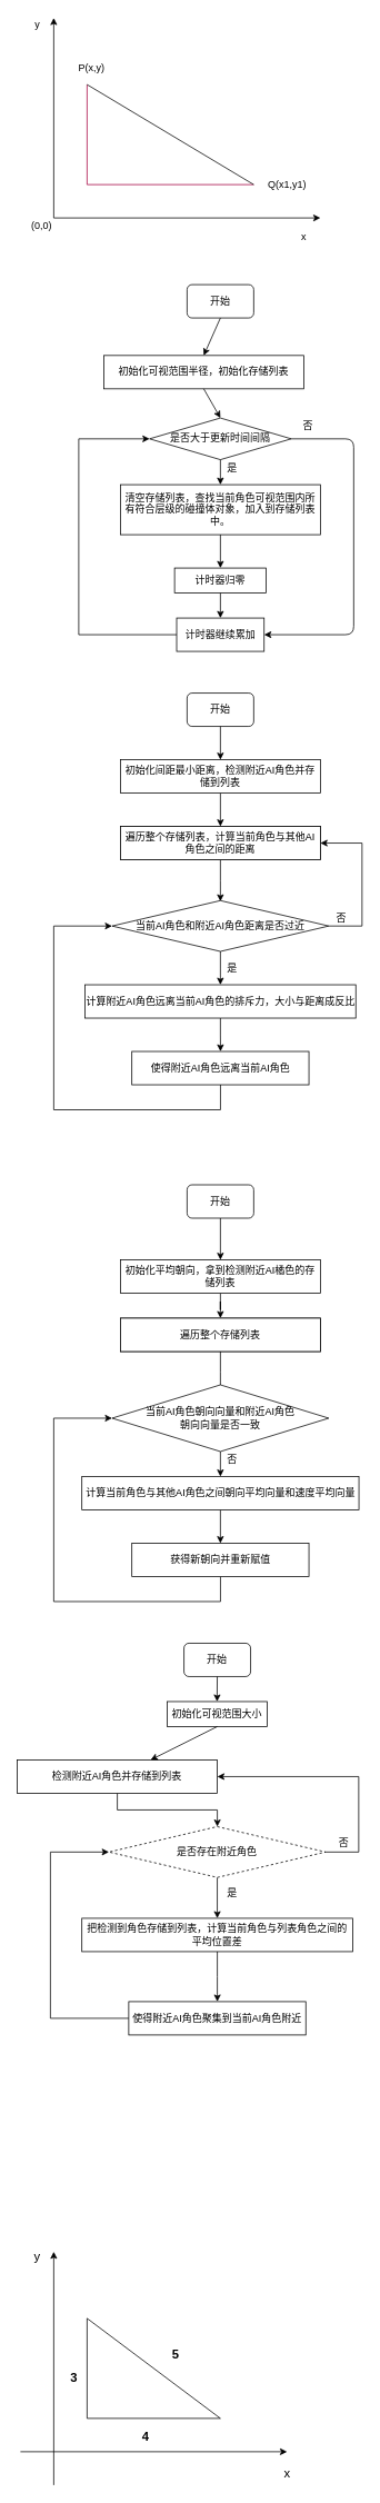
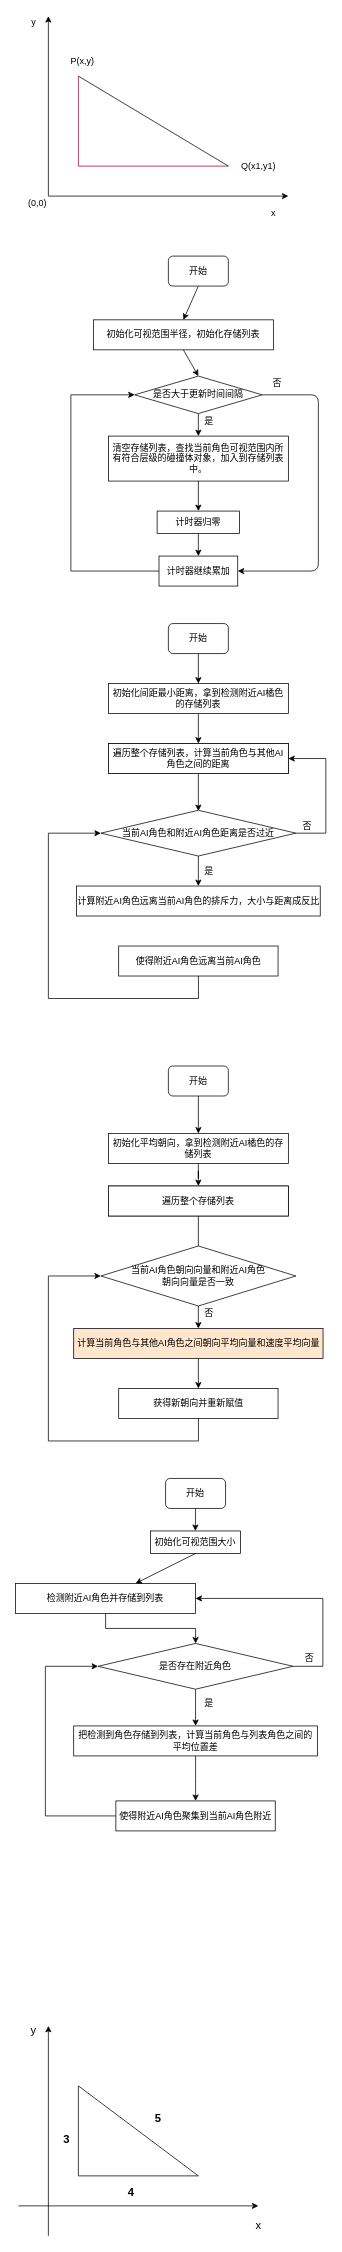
  <mxCell id="0" />
  <mxCell id="1" parent="0" />
  <mxCell id="2" value="" style="endArrow=classic;html=1;" parent="1" edge="1"><mxGeometry width="50" height="50" relative="1" as="geometry"><mxPoint x="64" y="261" as="sourcePoint" /><mxPoint x="64" y="21" as="targetPoint" /></mxGeometry></mxCell>
  <mxCell id="3" value="" style="endArrow=classic;html=1;" parent="1" edge="1"><mxGeometry width="50" height="50" relative="1" as="geometry"><mxPoint x="64" y="261" as="sourcePoint" /><mxPoint x="384" y="261" as="targetPoint" /></mxGeometry></mxCell>
  <mxCell id="4" value="" style="endArrow=none;html=1;fillColor=#d80073;strokeColor=#A50040;" parent="1" edge="1"><mxGeometry width="50" height="50" relative="1" as="geometry"><mxPoint x="104" y="221" as="sourcePoint" /><mxPoint x="304" y="221" as="targetPoint" /></mxGeometry></mxCell>
  <mxCell id="5" value="" style="endArrow=none;html=1;fillColor=#d80073;strokeColor=#A50040;" parent="1" edge="1"><mxGeometry width="50" height="50" relative="1" as="geometry"><mxPoint x="104" y="221" as="sourcePoint" /><mxPoint x="104" y="101" as="targetPoint" /></mxGeometry></mxCell>
  <mxCell id="6" value="" style="endArrow=none;html=1;" parent="1" edge="1"><mxGeometry width="50" height="50" relative="1" as="geometry"><mxPoint x="304" y="221" as="sourcePoint" /><mxPoint x="104" y="101" as="targetPoint" /></mxGeometry></mxCell>
  <mxCell id="7" value="P(x,y)" style="text;html=1;align=center;verticalAlign=middle;resizable=0;points=[];autosize=1;" parent="1" vertex="1"><mxGeometry x="84" y="71" width="50" height="20" as="geometry" /></mxCell>
  <mxCell id="8" value="Q(x1,y1)" style="text;html=1;align=center;verticalAlign=middle;resizable=0;points=[];autosize=1;" parent="1" vertex="1"><mxGeometry x="314" y="211" width="60" height="20" as="geometry" /></mxCell>
  <mxCell id="9" value="y" style="text;html=1;align=center;verticalAlign=middle;resizable=0;points=[];autosize=1;" parent="1" vertex="1"><mxGeometry x="34" y="20" width="20" height="20" as="geometry" /></mxCell>
  <mxCell id="10" value="x" style="text;html=1;align=center;verticalAlign=middle;resizable=0;points=[];autosize=1;" parent="1" vertex="1"><mxGeometry x="354" y="274" width="20" height="20" as="geometry" /></mxCell>
  <mxCell id="11" value="(0,0)" style="text;html=1;align=center;verticalAlign=middle;resizable=0;points=[];autosize=1;" parent="1" vertex="1"><mxGeometry x="29" y="261" width="40" height="20" as="geometry" /></mxCell>
  <mxCell id="12" value="开始" style="rounded=1;whiteSpace=wrap;html=1;" parent="1" vertex="1"><mxGeometry x="224" y="341" width="80" height="40" as="geometry" /></mxCell>
  <mxCell id="13" value="初始化可视范围半径，初始化存储列表" style="rounded=0;whiteSpace=wrap;html=1;" parent="1" vertex="1"><mxGeometry x="124" y="426" width="240" height="40" as="geometry" /></mxCell>
  <mxCell id="14" value="是否大于更新时间间隔" style="rhombus;whiteSpace=wrap;html=1;" parent="1" vertex="1"><mxGeometry x="179" y="501" width="170" height="50" as="geometry" /></mxCell>
  <mxCell id="15" value="" style="endArrow=classic;html=1;exitX=0.5;exitY=1;exitDx=0;exitDy=0;entryX=0.5;entryY=0;entryDx=0;entryDy=0;" parent="1" source="12" target="13" edge="1"><mxGeometry width="50" height="50" relative="1" as="geometry"><mxPoint x="254" y="661" as="sourcePoint" /><mxPoint x="304" y="611" as="targetPoint" /></mxGeometry></mxCell>
  <mxCell id="16" value="" style="endArrow=classic;html=1;exitX=0.5;exitY=1;exitDx=0;exitDy=0;entryX=0.5;entryY=0;entryDx=0;entryDy=0;" parent="1" source="13" target="14" edge="1"><mxGeometry width="50" height="50" relative="1" as="geometry"><mxPoint x="254" y="661" as="sourcePoint" /><mxPoint x="304" y="611" as="targetPoint" /></mxGeometry></mxCell>
  <mxCell id="17" value="" style="endArrow=classic;html=1;exitX=0.5;exitY=1;exitDx=0;exitDy=0;" parent="1" source="14" edge="1"><mxGeometry width="50" height="50" relative="1" as="geometry"><mxPoint x="254" y="661" as="sourcePoint" /><mxPoint x="264" y="581" as="targetPoint" /></mxGeometry></mxCell>
  <mxCell id="18" value="是" style="text;html=1;align=center;verticalAlign=middle;resizable=0;points=[];autosize=1;" parent="1" vertex="1"><mxGeometry x="263" y="551" width="30" height="20" as="geometry" /></mxCell>
  <mxCell id="19" value="清空存储列表，查找当前角色可视范围内所有符合层级的碰撞体对象，加入到存储列表中。" style="rounded=0;whiteSpace=wrap;html=1;" parent="1" vertex="1"><mxGeometry x="144" y="581" width="240" height="60" as="geometry" /></mxCell>
  <mxCell id="20" value="计时器归零" style="rounded=0;whiteSpace=wrap;html=1;" parent="1" vertex="1"><mxGeometry x="209" y="681" width="110" height="30" as="geometry" /></mxCell>
  <mxCell id="21" value="" style="endArrow=classic;html=1;exitX=0.5;exitY=1;exitDx=0;exitDy=0;entryX=0.5;entryY=0;entryDx=0;entryDy=0;" parent="1" source="19" target="20" edge="1"><mxGeometry width="50" height="50" relative="1" as="geometry"><mxPoint x="254" y="661" as="sourcePoint" /><mxPoint x="304" y="611" as="targetPoint" /></mxGeometry></mxCell>
  <mxCell id="22" value="" style="edgeStyle=orthogonalEdgeStyle;rounded=0;orthogonalLoop=1;jettySize=auto;html=1;entryX=0;entryY=0.5;entryDx=0;entryDy=0;" parent="1" source="23" target="14" edge="1"><mxGeometry relative="1" as="geometry"><mxPoint x="44" y="491" as="targetPoint" /><Array as="points"><mxPoint x="94" y="761" /><mxPoint x="94" y="526" /></Array></mxGeometry></mxCell>
  <mxCell id="23" value="计时器继续累加" style="rounded=0;whiteSpace=wrap;html=1;" parent="1" vertex="1"><mxGeometry x="211.5" y="741" width="105" height="40" as="geometry" /></mxCell>
  <mxCell id="24" value="" style="endArrow=classic;html=1;exitX=0.5;exitY=1;exitDx=0;exitDy=0;entryX=0.5;entryY=0;entryDx=0;entryDy=0;" parent="1" source="20" target="23" edge="1"><mxGeometry width="50" height="50" relative="1" as="geometry"><mxPoint x="254" y="661" as="sourcePoint" /><mxPoint x="304" y="611" as="targetPoint" /></mxGeometry></mxCell>
  <mxCell id="25" value="" style="endArrow=classic;html=1;entryX=1;entryY=0.5;entryDx=0;entryDy=0;exitX=1;exitY=0.5;exitDx=0;exitDy=0;" parent="1" source="14" target="23" edge="1"><mxGeometry width="50" height="50" relative="1" as="geometry"><mxPoint x="464" y="761" as="sourcePoint" /><mxPoint x="304" y="611" as="targetPoint" /><Array as="points"><mxPoint x="424" y="526" /><mxPoint x="424" y="761" /></Array></mxGeometry></mxCell>
  <mxCell id="26" value="否" style="text;html=1;align=center;verticalAlign=middle;resizable=0;points=[];autosize=1;" parent="1" vertex="1"><mxGeometry x="354" y="501" width="30" height="20" as="geometry" /></mxCell>
  <mxCell id="27" value="开始" style="rounded=1;whiteSpace=wrap;html=1;" parent="1" vertex="1"><mxGeometry x="224" y="831" width="80" height="40" as="geometry" /></mxCell>
  <mxCell id="28" value="" style="edgeStyle=orthogonalEdgeStyle;rounded=0;orthogonalLoop=1;jettySize=auto;html=1;" parent="1" source="29" target="31" edge="1"><mxGeometry relative="1" as="geometry" /></mxCell>
- <mxCell id="29" value="初始化间距最小距离，检测附近AI角色并存储到列表" style="rounded=0;whiteSpace=wrap;html=1;" parent="1" vertex="1"><mxGeometry x="144" y="911" width="240" height="40" as="geometry" /></mxCell>
+ <mxCell id="29" value="初始化间距最小距离，拿到检测附近AI橘色的存储列表" style="rounded=0;whiteSpace=wrap;html=1;" parent="1" vertex="1"><mxGeometry x="144" y="911" width="240" height="40" as="geometry" /></mxCell>
  <mxCell id="30" value="" style="edgeStyle=orthogonalEdgeStyle;rounded=0;orthogonalLoop=1;jettySize=auto;html=1;" parent="1" source="31" edge="1"><mxGeometry relative="1" as="geometry"><mxPoint x="264" y="1081" as="targetPoint" /></mxGeometry></mxCell>
  <mxCell id="31" value="遍历整个存储列表，计算当前角色与其他AI角色之间的距离" style="rounded=0;whiteSpace=wrap;html=1;" parent="1" vertex="1"><mxGeometry x="144" y="991" width="240" height="40" as="geometry" /></mxCell>
  <mxCell id="32" value="否" style="text;html=1;align=center;verticalAlign=middle;resizable=0;points=[];autosize=1;" parent="1" vertex="1"><mxGeometry x="394" y="1091" width="30" height="20" as="geometry" /></mxCell>
  <mxCell id="33" value="" style="endArrow=classic;html=1;exitX=0.5;exitY=1;exitDx=0;exitDy=0;entryX=0.5;entryY=0;entryDx=0;entryDy=0;" parent="1" source="27" target="29" edge="1"><mxGeometry width="50" height="50" relative="1" as="geometry"><mxPoint x="274" y="391" as="sourcePoint" /><mxPoint x="274" y="431" as="targetPoint" /></mxGeometry></mxCell>
  <mxCell id="34" value="" style="edgeStyle=orthogonalEdgeStyle;rounded=0;orthogonalLoop=1;jettySize=auto;html=1;entryX=1;entryY=0.5;entryDx=0;entryDy=0;" parent="1" source="36" target="31" edge="1"><mxGeometry relative="1" as="geometry"><mxPoint x="474" y="1001" as="targetPoint" /><Array as="points"><mxPoint x="434" y="1111" /><mxPoint x="434" y="1011" /></Array></mxGeometry></mxCell>
  <mxCell id="35" value="" style="edgeStyle=orthogonalEdgeStyle;rounded=0;orthogonalLoop=1;jettySize=auto;html=1;" parent="1" source="36" edge="1"><mxGeometry relative="1" as="geometry"><mxPoint x="264" y="1181" as="targetPoint" /></mxGeometry></mxCell>
  <mxCell id="36" value="当前AI角色和附近AI角色距离是否过近" style="rhombus;whiteSpace=wrap;html=1;" parent="1" vertex="1"><mxGeometry x="134" y="1080" width="260" height="61" as="geometry" /></mxCell>
  <mxCell id="37" value="是" style="text;html=1;align=center;verticalAlign=middle;resizable=0;points=[];autosize=1;" parent="1" vertex="1"><mxGeometry x="263" y="1151" width="30" height="20" as="geometry" /></mxCell>
- <mxCell id="38" value="" style="edgeStyle=orthogonalEdgeStyle;rounded=0;orthogonalLoop=1;jettySize=auto;html=1;" parent="1" source="39" target="41" edge="1"><mxGeometry relative="1" as="geometry" /></mxCell>
  <mxCell id="39" value="计算附近AI角色远离当前AI角色的排斥力，大小与距离成反比" style="rounded=0;whiteSpace=wrap;html=1;" parent="1" vertex="1"><mxGeometry x="101.5" y="1181" width="325" height="40" as="geometry" /></mxCell>
  <mxCell id="40" value="" style="edgeStyle=orthogonalEdgeStyle;rounded=0;orthogonalLoop=1;jettySize=auto;html=1;entryX=0;entryY=0.5;entryDx=0;entryDy=0;" parent="1" source="41" target="36" edge="1"><mxGeometry relative="1" as="geometry"><mxPoint x="264" y="1381" as="targetPoint" /><Array as="points"><mxPoint x="264" y="1331" /><mxPoint x="64" y="1331" /><mxPoint x="64" y="1111" /></Array></mxGeometry></mxCell>
  <mxCell id="41" value="使得附近AI角色远离当前AI角色" style="rounded=0;whiteSpace=wrap;html=1;" parent="1" vertex="1"><mxGeometry x="157.75" y="1261" width="212.5" height="40" as="geometry" /></mxCell>
  <mxCell id="42" value="遍历整个存储列表，计算当前角色与其他AI角色之间的距离" style="rounded=0;whiteSpace=wrap;html=1;" parent="1" vertex="1"><mxGeometry x="144" y="991" width="240" height="40" as="geometry" /></mxCell>
  <mxCell id="43" value="开始" style="rounded=1;whiteSpace=wrap;html=1;" parent="1" vertex="1"><mxGeometry x="224" y="1421" width="80" height="40" as="geometry" /></mxCell>
  <mxCell id="44" value="" style="edgeStyle=orthogonalEdgeStyle;rounded=0;orthogonalLoop=1;jettySize=auto;html=1;" parent="1" source="45" target="47" edge="1"><mxGeometry relative="1" as="geometry" /></mxCell>
  <mxCell id="45" value="初始化平均朝向，拿到检测附近AI橘色的存储列表" style="rounded=0;whiteSpace=wrap;html=1;" parent="1" vertex="1"><mxGeometry x="144" y="1511" width="240" height="40" as="geometry" /></mxCell>
  <mxCell id="46" value="" style="edgeStyle=orthogonalEdgeStyle;rounded=0;orthogonalLoop=1;jettySize=auto;html=1;" parent="1" source="47" edge="1"><mxGeometry relative="1" as="geometry"><mxPoint x="264" y="1671" as="targetPoint" /></mxGeometry></mxCell>
  <mxCell id="47" value="遍历整个存储列表，计算当前角色与其他AI角色之间的距离" style="rounded=0;whiteSpace=wrap;html=1;" parent="1" vertex="1"><mxGeometry x="144" y="1581" width="240" height="40" as="geometry" /></mxCell>
  <mxCell id="48" value="" style="endArrow=classic;html=1;exitX=0.5;exitY=1;exitDx=0;exitDy=0;entryX=0.5;entryY=0;entryDx=0;entryDy=0;" parent="1" source="43" target="45" edge="1"><mxGeometry width="50" height="50" relative="1" as="geometry"><mxPoint x="274" y="981" as="sourcePoint" /><mxPoint x="274" y="1021" as="targetPoint" /></mxGeometry></mxCell>
  <mxCell id="49" value="" style="edgeStyle=orthogonalEdgeStyle;rounded=0;orthogonalLoop=1;jettySize=auto;html=1;" parent="1" source="50" edge="1"><mxGeometry relative="1" as="geometry"><mxPoint x="264" y="1771" as="targetPoint" /></mxGeometry></mxCell>
  <mxCell id="50" value="当前AI角色朝向向量和附近AI角色&lt;br&gt;朝向向量是否一致" style="rhombus;whiteSpace=wrap;html=1;" parent="1" vertex="1"><mxGeometry x="134" y="1661" width="260" height="80" as="geometry" /></mxCell>
  <mxCell id="51" value="否" style="text;html=1;align=center;verticalAlign=middle;resizable=0;points=[];autosize=1;" parent="1" vertex="1"><mxGeometry x="263" y="1741" width="30" height="20" as="geometry" /></mxCell>
  <mxCell id="52" value="" style="edgeStyle=orthogonalEdgeStyle;rounded=0;orthogonalLoop=1;jettySize=auto;html=1;" parent="1" source="53" target="55" edge="1"><mxGeometry relative="1" as="geometry" /></mxCell>
- <mxCell id="53" value="计算当前角色与其他AI角色之间朝向平均向量和速度平均向量" style="rounded=0;whiteSpace=wrap;html=1;" parent="1" vertex="1"><mxGeometry x="97.75" y="1771" width="332.5" height="40" as="geometry" /></mxCell>
+ <mxCell id="53" value="计算当前角色与其他AI角色之间朝向平均向量和速度平均向量" style="rounded=0;whiteSpace=wrap;html=1;fillColor=#ffe6cc;" parent="1" vertex="1"><mxGeometry x="97.75" y="1771" width="332.5" height="40" as="geometry" /></mxCell>
  <mxCell id="54" value="" style="edgeStyle=orthogonalEdgeStyle;rounded=0;orthogonalLoop=1;jettySize=auto;html=1;entryX=0;entryY=0.5;entryDx=0;entryDy=0;" parent="1" source="55" target="50" edge="1"><mxGeometry relative="1" as="geometry"><mxPoint x="104" y="1671" as="targetPoint" /><Array as="points"><mxPoint x="264" y="1921" /><mxPoint x="64" y="1921" /><mxPoint x="64" y="1701" /><mxPoint x="134" y="1701" /></Array></mxGeometry></mxCell>
  <mxCell id="55" value="获得新朝向并重新赋值" style="rounded=0;whiteSpace=wrap;html=1;" parent="1" vertex="1"><mxGeometry x="157.75" y="1851" width="212.5" height="40" as="geometry" /></mxCell>
  <mxCell id="56" value="遍历整个存储列表" style="rounded=0;whiteSpace=wrap;html=1;" parent="1" vertex="1"><mxGeometry x="144" y="1581" width="240" height="40" as="geometry" /></mxCell>
  <mxCell id="57" value="开始" style="rounded=1;whiteSpace=wrap;html=1;" parent="1" vertex="1"><mxGeometry x="220.25" y="1971" width="80" height="40" as="geometry" /></mxCell>
  <mxCell id="58" style="edgeStyle=orthogonalEdgeStyle;rounded=0;orthogonalLoop=1;jettySize=auto;html=1;" parent="1" source="59" target="64" edge="1"><mxGeometry relative="1" as="geometry" /></mxCell>
  <mxCell id="59" value="检测附近AI角色并存储到列表" style="rounded=0;whiteSpace=wrap;html=1;" parent="1" vertex="1"><mxGeometry x="20.25" y="2111" width="240" height="40" as="geometry" /></mxCell>
  <mxCell id="60" value="否" style="text;html=1;align=center;verticalAlign=middle;resizable=0;points=[];autosize=1;" parent="1" vertex="1"><mxGeometry x="396.5" y="2201" width="30" height="20" as="geometry" /></mxCell>
  <mxCell id="61" value="" style="endArrow=classic;html=1;exitX=0.5;exitY=1;exitDx=0;exitDy=0;" parent="1" source="57" edge="1"><mxGeometry width="50" height="50" relative="1" as="geometry"><mxPoint x="270.25" y="1561" as="sourcePoint" /><mxPoint x="260" y="2041" as="targetPoint" /></mxGeometry></mxCell>
  <mxCell id="62" value="" style="edgeStyle=orthogonalEdgeStyle;rounded=0;orthogonalLoop=1;jettySize=auto;html=1;entryX=1;entryY=0.5;entryDx=0;entryDy=0;" parent="1" source="64" target="59" edge="1"><mxGeometry relative="1" as="geometry"><mxPoint x="390" y="2251" as="targetPoint" /><Array as="points"><mxPoint x="430" y="2222" /><mxPoint x="430" y="2131" /></Array></mxGeometry></mxCell>
  <mxCell id="63" value="" style="edgeStyle=orthogonalEdgeStyle;rounded=0;orthogonalLoop=1;jettySize=auto;html=1;entryX=0.5;entryY=0;entryDx=0;entryDy=0;" parent="1" source="64" target="67" edge="1"><mxGeometry relative="1" as="geometry"><mxPoint x="260.25" y="2381" as="targetPoint" /></mxGeometry></mxCell>
- <mxCell id="64" value="是否存在附近角色" style="rhombus;whiteSpace=wrap;html=1;dashed=1;" parent="1" vertex="1"><mxGeometry x="130.25" y="2191" width="260" height="61" as="geometry" /></mxCell>
+ <mxCell id="64" value="是否存在附近角色" style="rhombus;whiteSpace=wrap;html=1;" parent="1" vertex="1"><mxGeometry x="130.25" y="2191" width="260" height="61" as="geometry" /></mxCell>
  <mxCell id="65" value="是" style="text;html=1;align=center;verticalAlign=middle;resizable=0;points=[];autosize=1;" parent="1" vertex="1"><mxGeometry x="263" y="2261" width="30" height="20" as="geometry" /></mxCell>
  <mxCell id="66" value="" style="edgeStyle=orthogonalEdgeStyle;rounded=0;orthogonalLoop=1;jettySize=auto;html=1;" parent="1" source="67" target="69" edge="1"><mxGeometry relative="1" as="geometry" /></mxCell>
  <mxCell id="67" value="把检测到角色存储到列表，计算当前角色与列表角色之间的平均位置差" style="rounded=0;whiteSpace=wrap;html=1;" parent="1" vertex="1"><mxGeometry x="97.75" y="2301" width="325" height="40" as="geometry" /></mxCell>
  <mxCell id="68" value="" style="edgeStyle=orthogonalEdgeStyle;rounded=0;orthogonalLoop=1;jettySize=auto;html=1;entryX=0;entryY=0.5;entryDx=0;entryDy=0;" parent="1" source="69" target="64" edge="1"><mxGeometry relative="1" as="geometry"><mxPoint x="260.25" y="2551" as="targetPoint" /><Array as="points"><mxPoint x="60" y="2421" /><mxPoint x="60" y="2222" /></Array></mxGeometry></mxCell>
  <mxCell id="69" value="使得附近AI角色聚集到当前AI角色附近" style="rounded=0;whiteSpace=wrap;html=1;" parent="1" vertex="1"><mxGeometry x="154" y="2401" width="212.5" height="40" as="geometry" /></mxCell>
  <mxCell id="70" value="&lt;span style=&quot;white-space: normal&quot;&gt;初始化可视范围大小&lt;/span&gt;" style="rounded=0;whiteSpace=wrap;html=1;" parent="1" vertex="1"><mxGeometry x="200.25" y="2041" width="120" height="30" as="geometry" /></mxCell>
  <mxCell id="71" value="" style="endArrow=classic;html=1;exitX=0.5;exitY=1;exitDx=0;exitDy=0;" parent="1" source="70" target="59" edge="1"><mxGeometry width="50" height="50" relative="1" as="geometry"><mxPoint x="254" y="2251" as="sourcePoint" /><mxPoint x="304" y="2201" as="targetPoint" /></mxGeometry></mxCell>
  <mxCell id="72" value="" style="endArrow=classic;html=1;" edge="1" parent="1"><mxGeometry width="50" height="50" relative="1" as="geometry"><mxPoint x="24" y="2941" as="sourcePoint" /><mxPoint x="344" y="2941" as="targetPoint" /></mxGeometry></mxCell>
  <mxCell id="73" value="" style="endArrow=classic;html=1;" edge="1" parent="1"><mxGeometry width="50" height="50" relative="1" as="geometry"><mxPoint x="64" y="2981" as="sourcePoint" /><mxPoint x="64" y="2701" as="targetPoint" /></mxGeometry></mxCell>
  <mxCell id="74" value="" style="endArrow=none;html=1;" edge="1" parent="1"><mxGeometry width="50" height="50" relative="1" as="geometry"><mxPoint x="104" y="2901" as="sourcePoint" /><mxPoint x="264" y="2901" as="targetPoint" /></mxGeometry></mxCell>
  <mxCell id="75" value="" style="endArrow=none;html=1;" edge="1" parent="1"><mxGeometry width="50" height="50" relative="1" as="geometry"><mxPoint x="104" y="2901" as="sourcePoint" /><mxPoint x="104" y="2781" as="targetPoint" /></mxGeometry></mxCell>
  <mxCell id="76" value="" style="endArrow=none;html=1;" edge="1" parent="1"><mxGeometry width="50" height="50" relative="1" as="geometry"><mxPoint x="264" y="2901" as="sourcePoint" /><mxPoint x="104" y="2781" as="targetPoint" /></mxGeometry></mxCell>
  <mxCell id="77" value="4" style="text;html=1;align=center;verticalAlign=middle;resizable=0;points=[];autosize=1;fontStyle=1;fontSize=15;" vertex="1" parent="1"><mxGeometry x="164" y="2912" width="20" height="20" as="geometry" /></mxCell>
  <mxCell id="78" value="3" style="text;html=1;align=center;verticalAlign=middle;resizable=0;points=[];autosize=1;fontStyle=1;fontSize=15;" vertex="1" parent="1"><mxGeometry x="77.75" y="2841" width="20" height="20" as="geometry" /></mxCell>
  <mxCell id="79" value="5" style="text;html=1;align=center;verticalAlign=middle;resizable=0;points=[];autosize=1;fontStyle=1;fontSize=15;" vertex="1" parent="1"><mxGeometry x="200.25" y="2814" width="20" height="20" as="geometry" /></mxCell>
  <mxCell id="80" value="x" style="text;html=1;align=center;verticalAlign=middle;resizable=0;points=[];autosize=1;fontSize=15;" vertex="1" parent="1"><mxGeometry x="334" y="2956" width="20" height="20" as="geometry" /></mxCell>
  <mxCell id="81" value="y" style="text;html=1;align=center;verticalAlign=middle;resizable=0;points=[];autosize=1;fontSize=15;" vertex="1" parent="1"><mxGeometry x="34" y="2696" width="20" height="20" as="geometry" /></mxCell>
